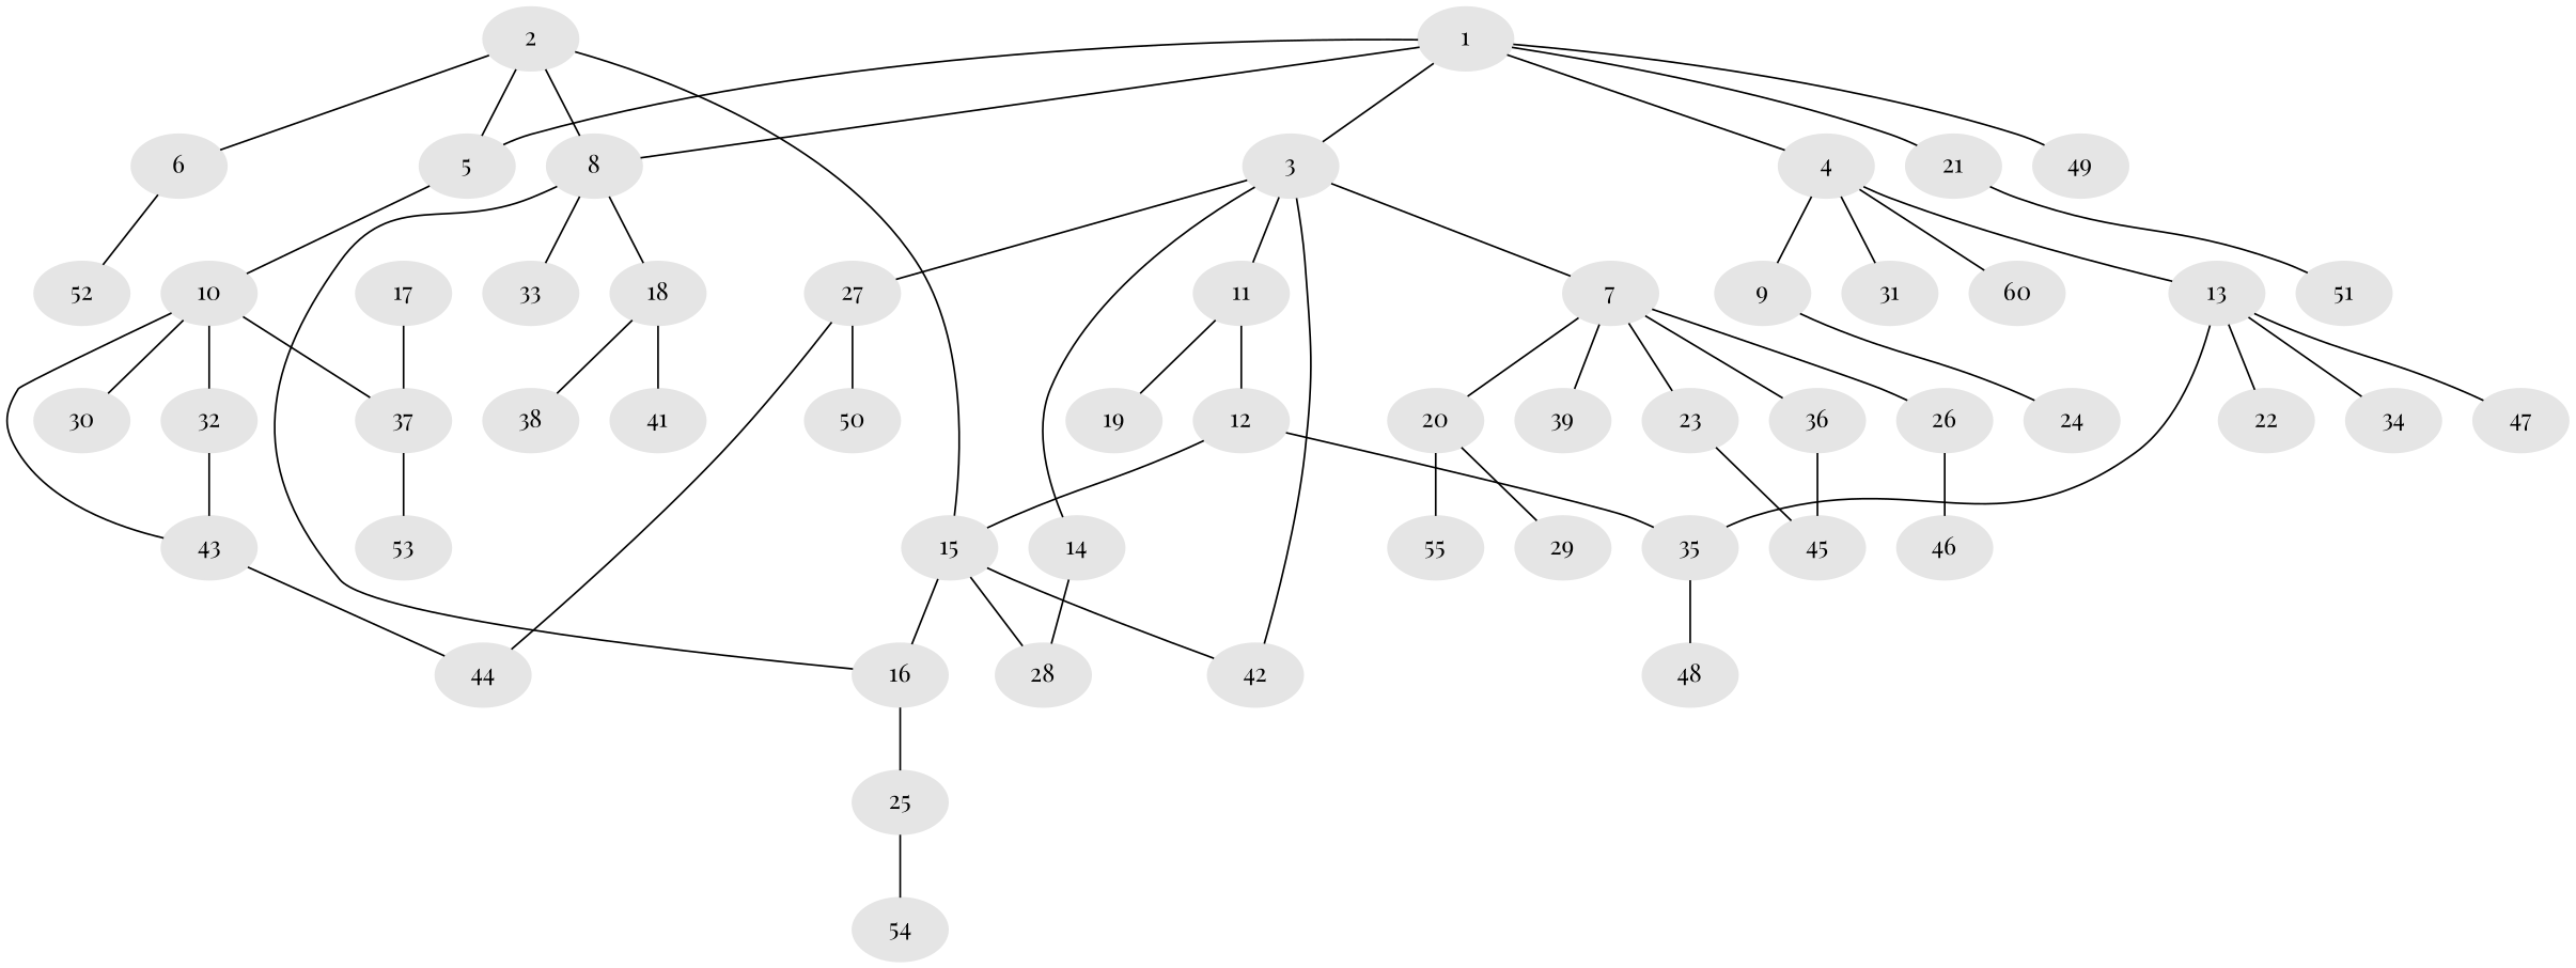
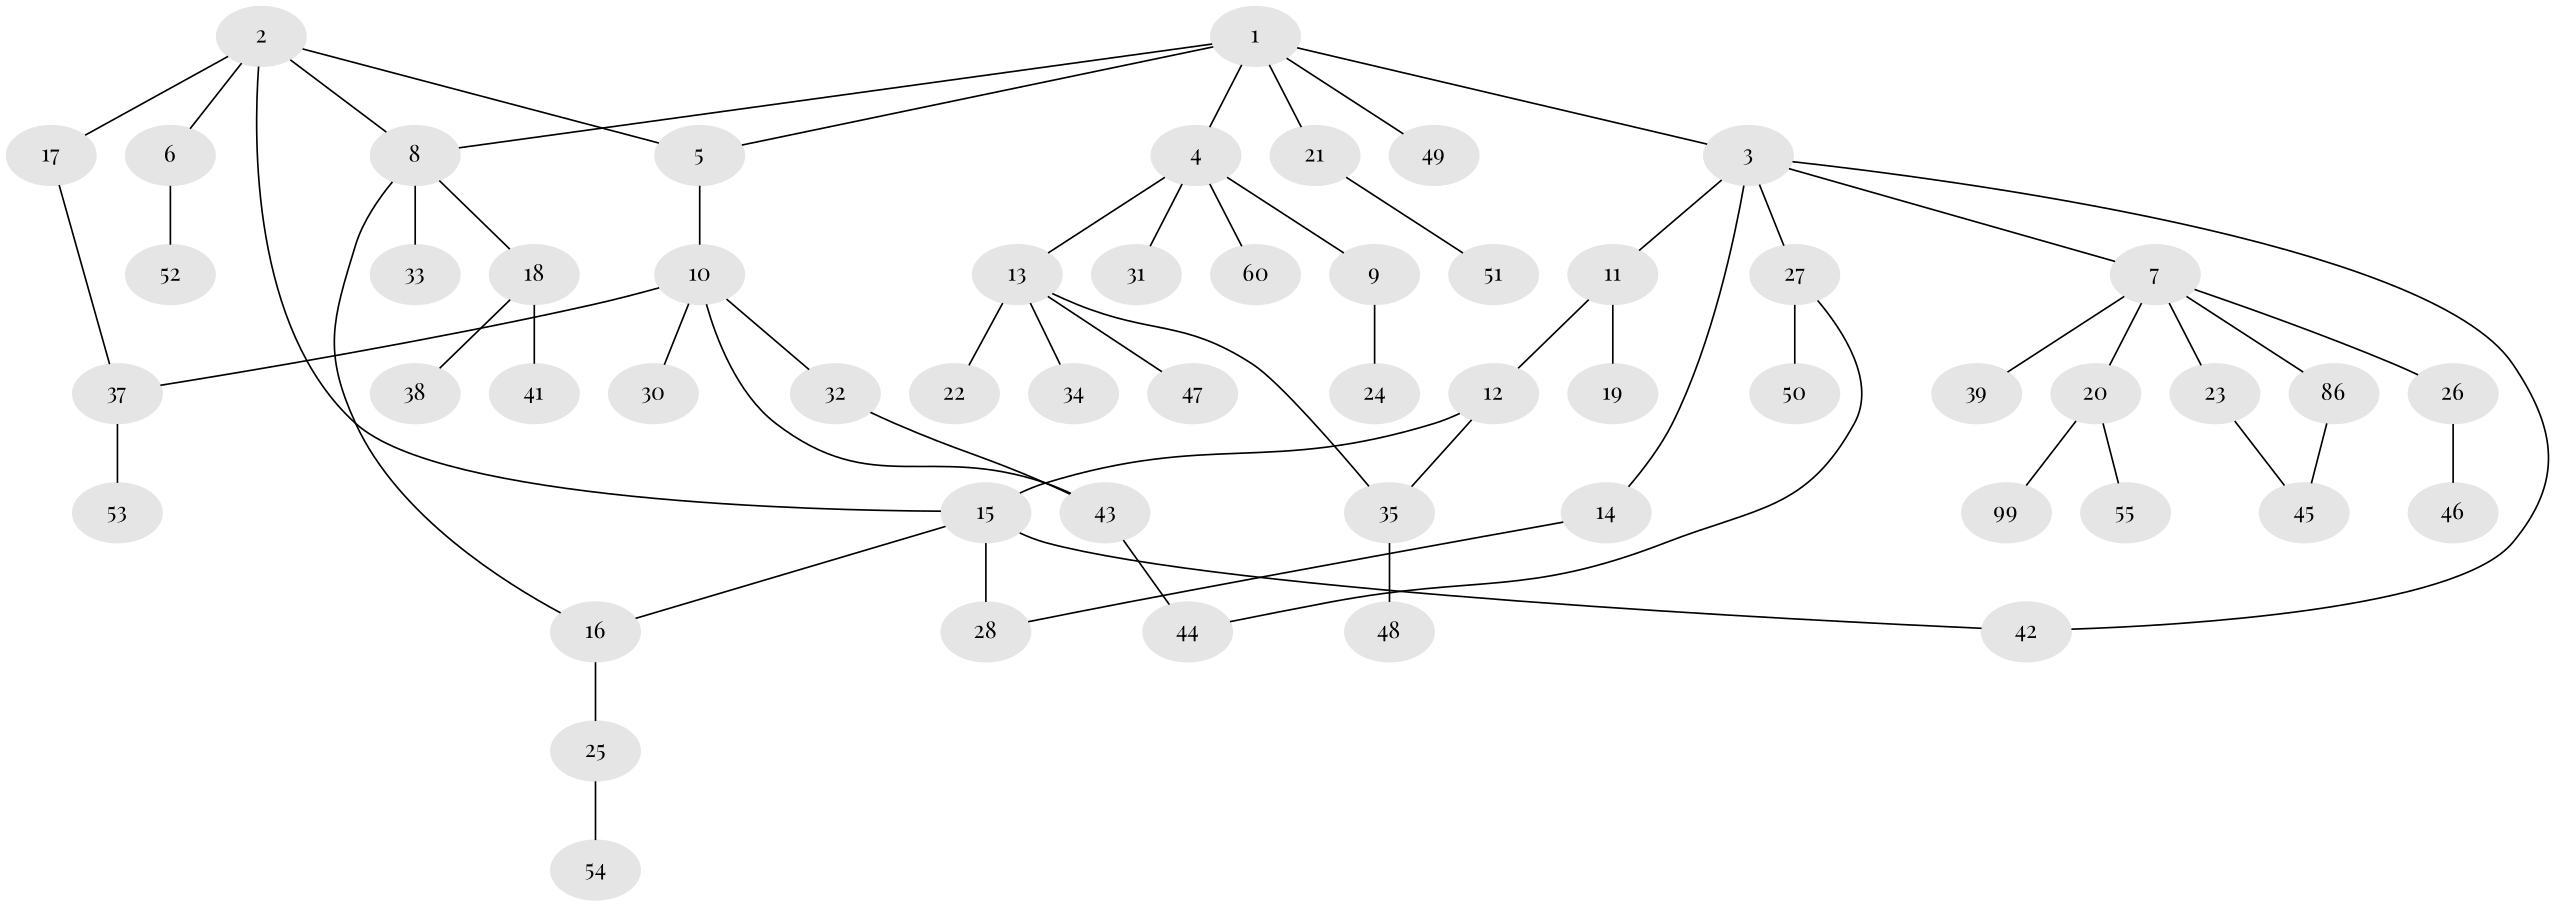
  graph {
    fontname="Playfair Display"
    node [color=gray90 fontname="Playfair Display" style=filled]
    edge [fontname="Playfair Display"]
    1
    3
    4
    8
    21
    49
    5
    2
    6
    15
    17
    7
    11
    14
    27
    42
    9
    13
    31
    n20 [label=60]
    16
    18
    33
    51
    10
    52
    28
    37
    20
    23
    26
-   36
+   36 [label=86]
    39
    12
    19
    44
    50
    24
    35
    22
    34
    47
    30
    32
    43
-   29
+   29 [label=99]
    55
    45
    46
    25
    38
    41
    53
    48
    54
    1 -- 3
    1 -- 4
    1 -- 8
    1 -- 21
    1 -- 49
    1 -- 5
    3 -- 7
    3 -- 11
    3 -- 14
    3 -- 27
    3 -- 42
    4 -- 9
    4 -- 13
    4 -- 31
    4 -- n20
    8 -- 16
    8 -- 18
    8 -- 33
    21 -- 51
    5 -- 10
    2 -- 8
    2 -- 5
    2 -- 6
    2 -- 15
+   2 -- 17
    6 -- 52
    15 -- 42
    15 -- 16
    15 -- 28
    17 -- 37
    7 -- 20
    7 -- 23
    7 -- 26
    7 -- 36
    7 -- 39
    11 -- 12
    11 -- 19
    14 -- 28
    27 -- 44
    27 -- 50
    9 -- 24
    13 -- 35
    13 -- 22
    13 -- 34
    13 -- 47
    16 -- 25
    18 -- 38
    18 -- 41
    10 -- 37
    10 -- 30
    10 -- 32
    10 -- 43
    37 -- 53
    20 -- 29
    20 -- 55
    23 -- 45
    26 -- 46
    36 -- 45
    12 -- 15
    12 -- 35
    35 -- 48
    32 -- 43
    43 -- 44
    25 -- 54
  }
